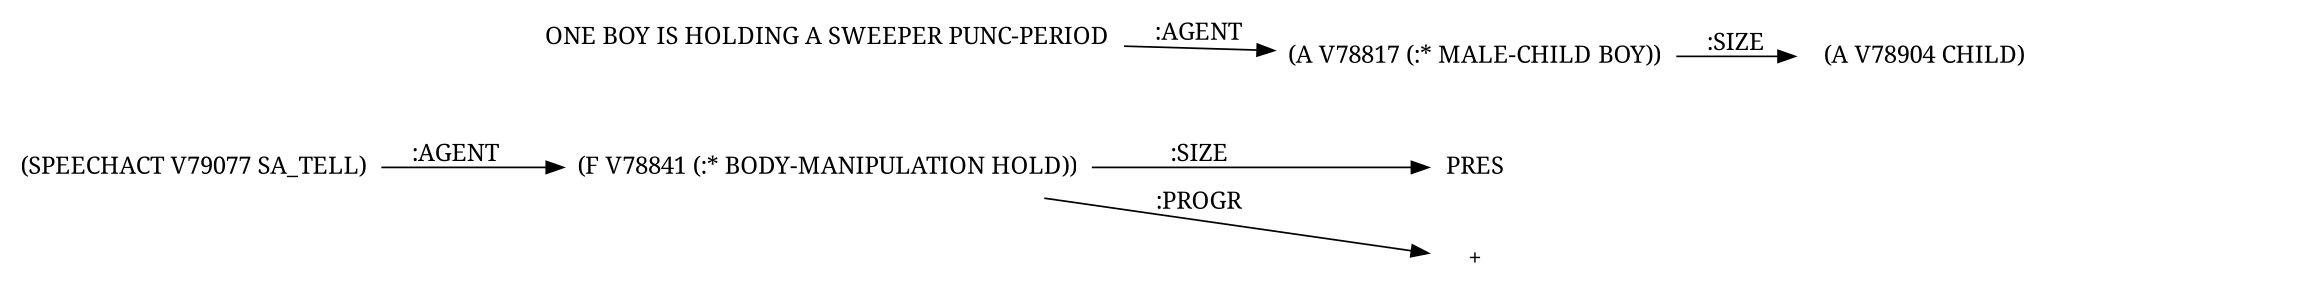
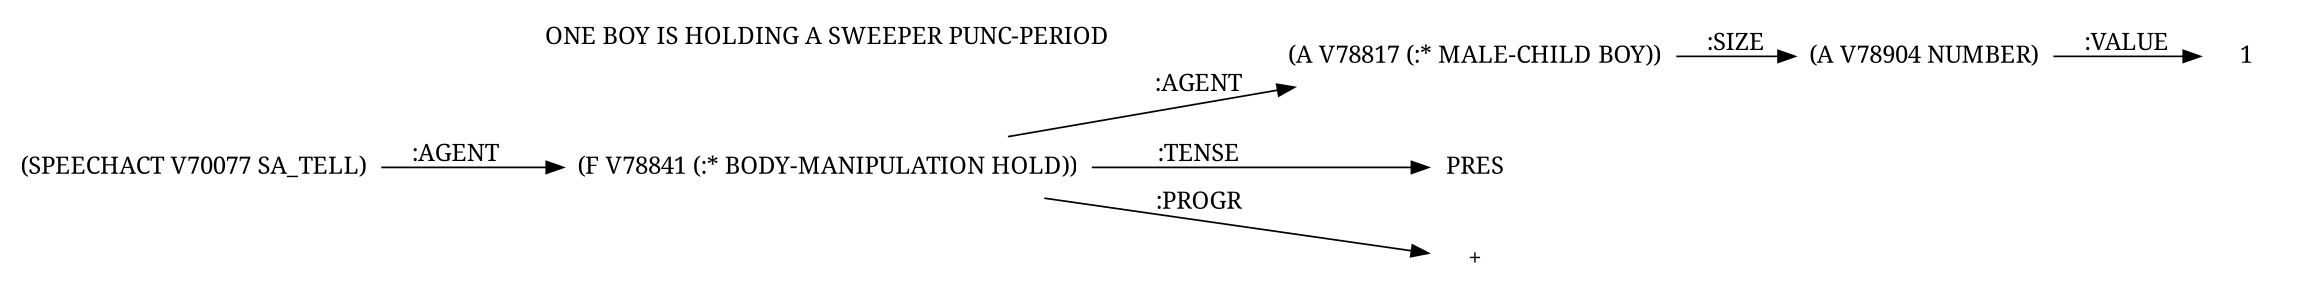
  digraph {
    fontname="Noto Serif"
    rankdir=LR
    node [fontname="Noto Serif" shape=none]
    edge [fontname="Noto Serif"]
    "ONE BOY IS HOLDING A SWEEPER PUNC-PERIOD"
-   n2 [label="(SPEECHACT V79077 SA_TELL)"]
+   n2 [label="(SPEECHACT V70077 SA_TELL)"]
    n3 [label="(F V78841 (:* BODY-MANIPULATION HOLD))"]
    n4 [label="(A V78817 (:* MALE-CHILD BOY))"]
    n5 [label=PRES]
    n6 [label="+"]
-   n7 [label="(A V78904 CHILD)"]
+   n7 [label="(A V78904 NUMBER)"]
+   n8 [label=1]
    n2 -> n3 [label=":AGENT"]
-   "ONE BOY IS HOLDING A SWEEPER PUNC-PERIOD" -> n4 [label=":AGENT"]
-   n3 -> n5 [label=":SIZE"]
+   n3 -> n4 [label=":AGENT"]
+   n3 -> n5 [label=":TENSE"]
    n3 -> n6 [label=":PROGR"]
    n4 -> n7 [label=":SIZE"]
+   n7 -> n8 [label=":VALUE"]
  }
